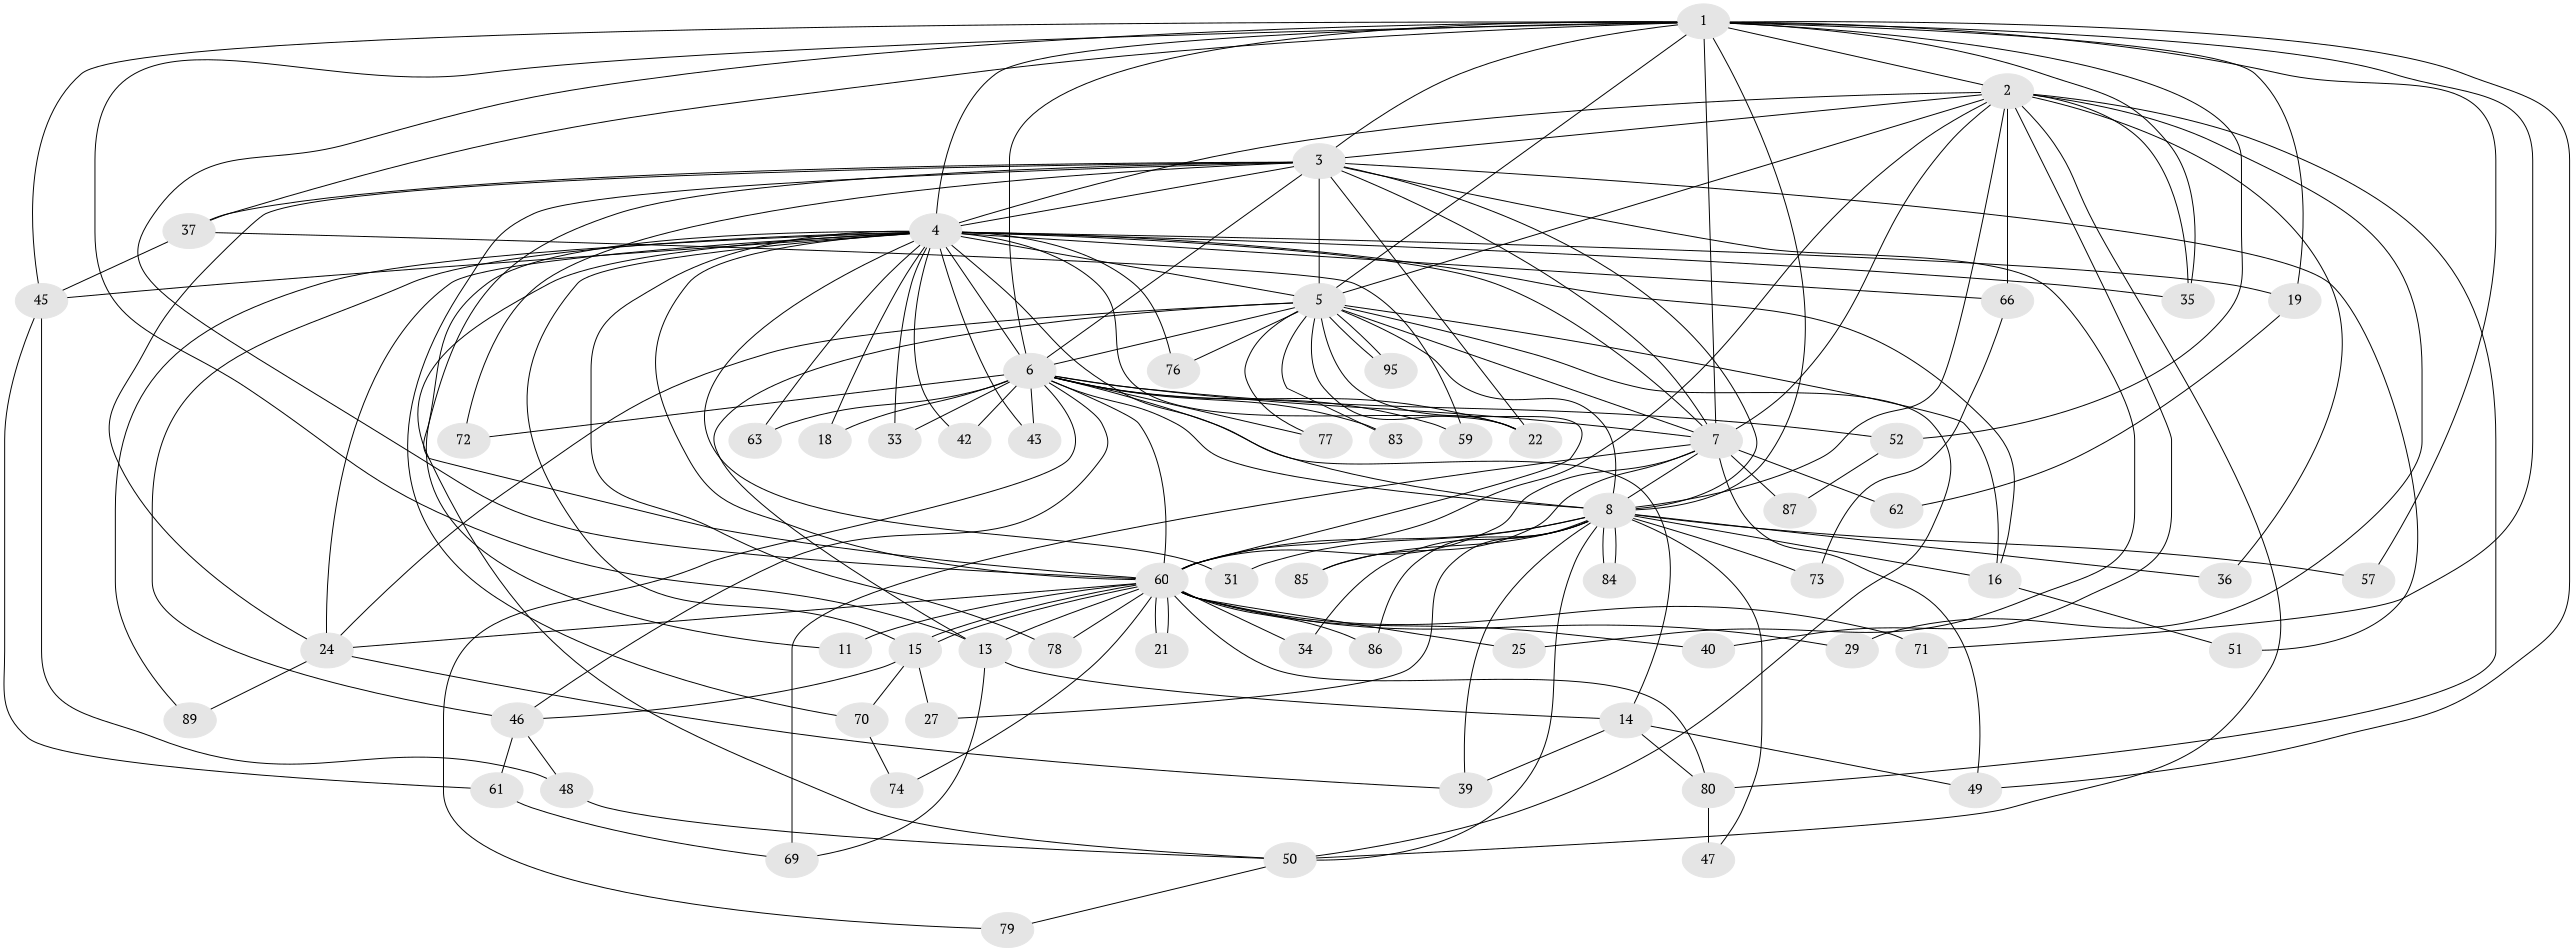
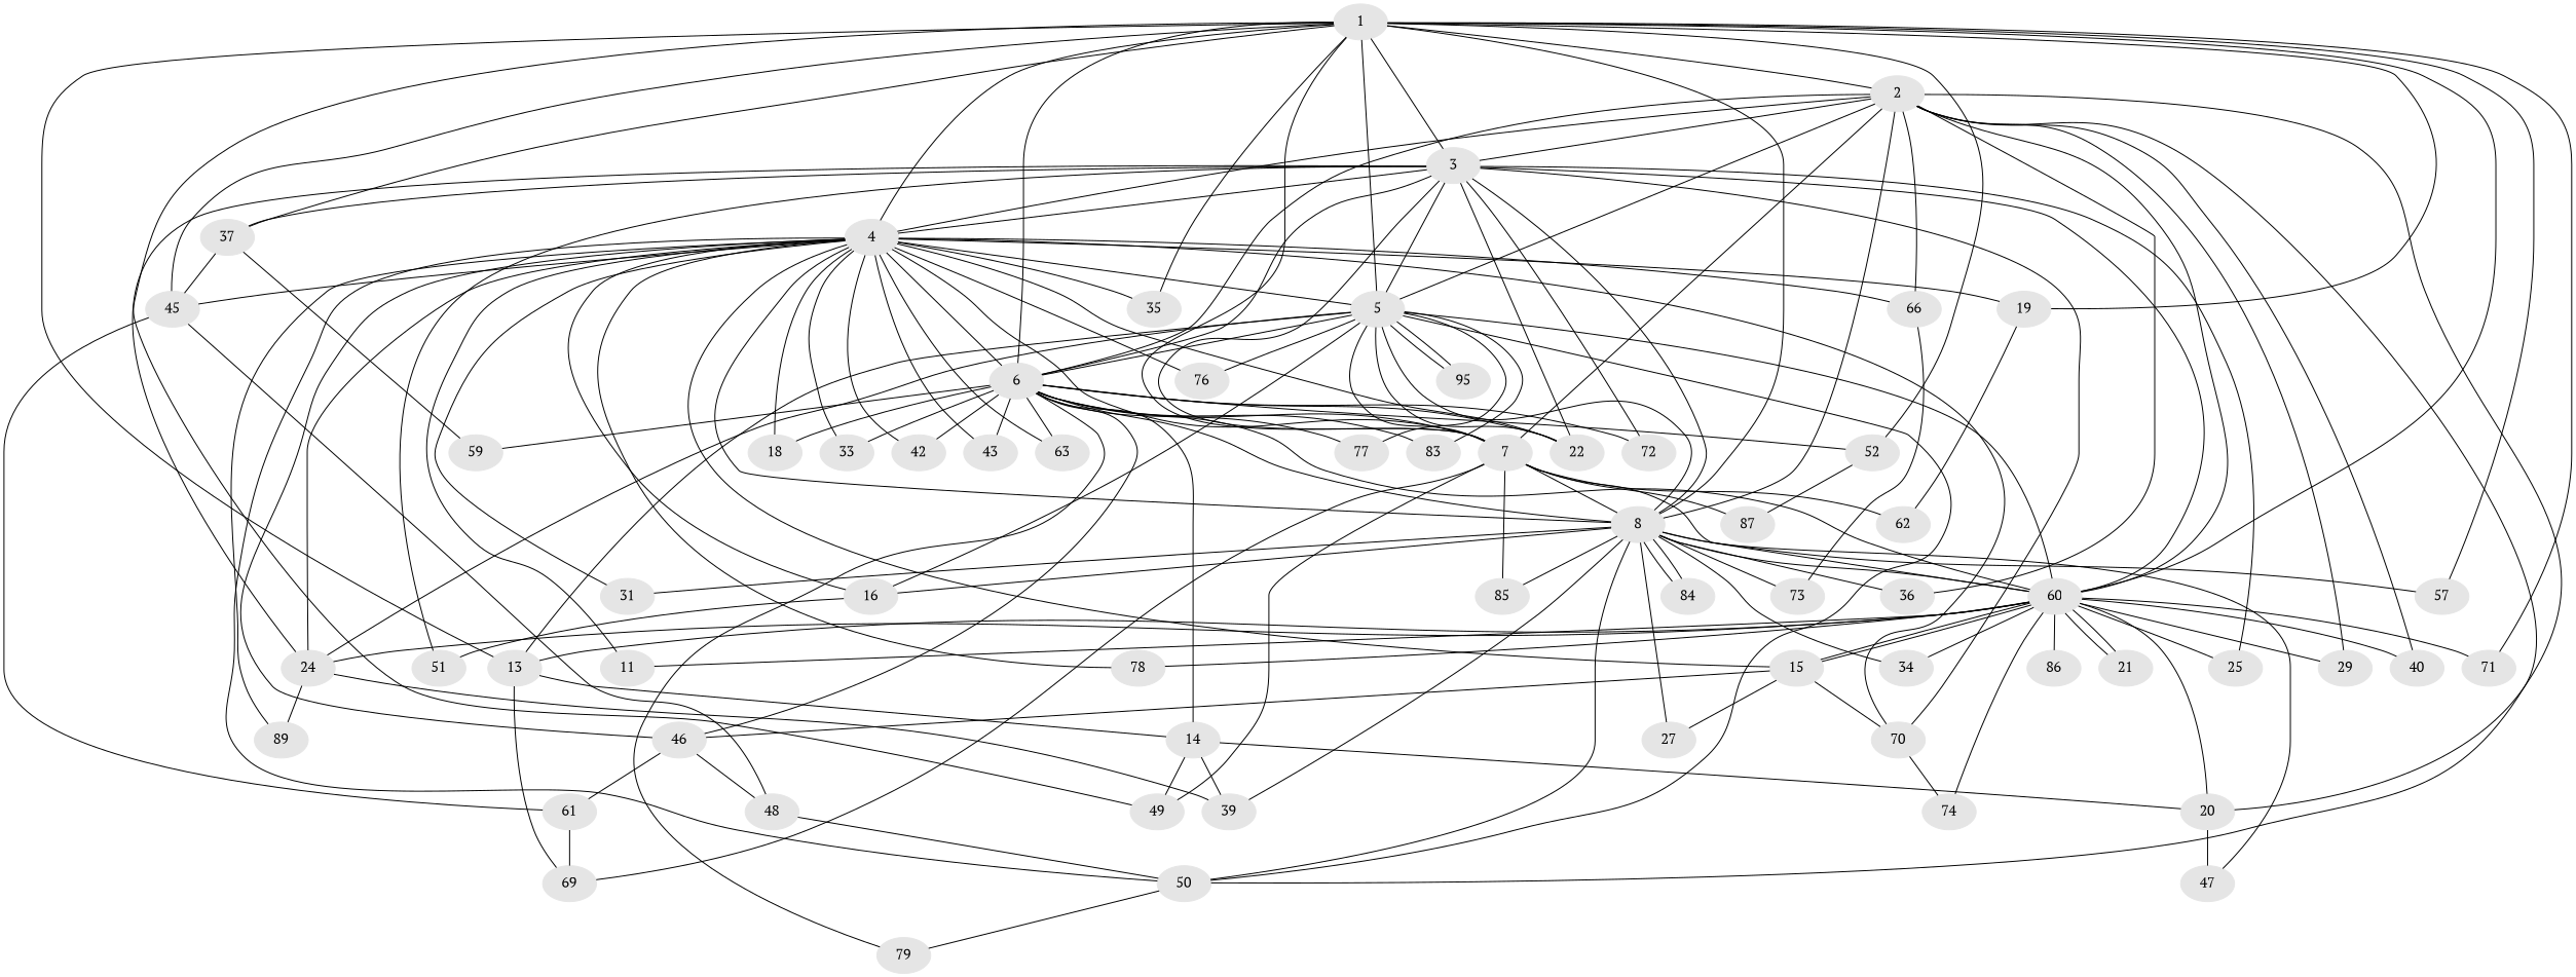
  graph {
    fontname="PT Serif"
    node [color=gray90 fontname="PT Serif" style=filled]
    edge [fontname="PT Serif"]
    1 [super="+65"]
    2 [super="+67"]
    3 [super="+17"]
    4 [super="+88"]
    5 [super="+41"]
    6 [super="+9"]
    7 [super="+23"]
    8 [super="+12"]
    n9 [label=60 super="+80"]
    13
    19 [super="+44"]
    35
    37
    45 [super="+53"]
    49 [super="+68"]
    52
    57
    71
-   20 [label=80]
+   20
    29
    36
    40
    50 [super="+81"]
    n24 [label=66]
    22 [super="+66"]
    24 [super="+38"]
    25
    51
    70
    72
    11
    15 [super="+28"]
    16 [super="+32"]
    18
    31
    33
    42
    43
    46 [super="+58"]
    63
    76
    78
    89
    77
    83
    n46 [label=95]
    14 [super="+82"]
    59
    79
    62
    69 [super="+75"]
    85
    87
    27 [super="+30"]
    34
    39 [super="+64"]
    47 [super="+54"]
    73
    84
    86
    21
    74
    48 [super="+60"]
    61
    1 -- 2
    1 -- 3 [weight=2]
    1 -- 4
    1 -- 5
    1 -- 6 [weight=3]
    1 -- 7 [weight=2]
    1 -- 8 [weight=2]
    1 -- n9
    1 -- 13
    1 -- 19 [weight=2]
    1 -- 35
    1 -- 37
    1 -- 45
    1 -- 49
    1 -- 52
    1 -- 57
    1 -- 71
    2 -- 3
    2 -- 4
    2 -- 5
-   2 -- 35 [weight=2]
+   2 -- 6 [weight=2]
    2 -- 7
    2 -- 8
    2 -- n9
    2 -- 20
    2 -- 29
    2 -- 36
    2 -- 40
    2 -- 50
    2 -- n24
    3 -- 4
    3 -- 5
    3 -- 6 [weight=2]
    3 -- 7
    3 -- 8
    3 -- n9
    3 -- 37
    3 -- 22
    3 -- 24
    3 -- 25
    3 -- 51
    3 -- 70
    3 -- 72
    4 -- 5
    4 -- 6 [weight=2]
    4 -- 7
    4 -- 8
-   4 -- n9
+   4 -- 70
    4 -- 19
    4 -- 35
    4 -- 45
    4 -- 50
    4 -- n24
    4 -- 22
    4 -- 24
    4 -- 11
    4 -- 15
    4 -- 16
    4 -- 18
    4 -- 31
    4 -- 33
    4 -- 42
    4 -- 43
    4 -- 46
    4 -- 63
    4 -- 76
    4 -- 78
    4 -- 89
    5 -- 6 [weight=2]
    5 -- 7
    5 -- 8
    5 -- n9
    5 -- 13
    5 -- 50
    5 -- 22
    5 -- 24
    5 -- 16
    5 -- 76
    5 -- 77
    5 -- 83
    5 -- n46
    5 -- n46
    6 -- 7 [weight=2]
    6 -- 8 [weight=2]
    6 -- n9 [weight=2]
    6 -- 52
    6 -- 22
    6 -- 72
    6 -- 18
    6 -- 33
    6 -- 42
    6 -- 43
    6 -- 46
    6 -- 63
    6 -- 77
    6 -- 83
    6 -- 14
    6 -- 59
    6 -- 79
    7 -- 8
    7 -- n9
    7 -- 49
    7 -- 62
    7 -- 69
    7 -- 85
    7 -- 87
    8 -- n9
    8 -- 57
    8 -- 36
    8 -- 50
    8 -- 16
    8 -- 31
    8 -- 85
    8 -- 27
    8 -- 34
    8 -- 39
    8 -- 47
    8 -- 73
    8 -- 84
    8 -- 84
-   8 -- 86
    n9 -- 13
    n9 -- 71
    n9 -- 20
    n9 -- 29
    n9 -- 40
    n9 -- 24
    n9 -- 25
    n9 -- 11
    n9 -- 15
    n9 -- 15
    n9 -- 78
    n9 -- 34
    n9 -- 86
    n9 -- 21
    n9 -- 21
    n9 -- 74
    13 -- 14
    13 -- 69
    19 -- 62
    37 -- 45
    37 -- 59
    45 -- 48
    45 -- 61
    52 -- 87
    20 -- 47 [weight=2]
    50 -- 79
    n24 -- 73
    24 -- 89
    24 -- 39
    70 -- 74
    15 -- 70
    15 -- 46
    15 -- 27
    16 -- 51
    46 -- 48
    46 -- 61
    14 -- 49
    14 -- 20
    14 -- 39
    48 -- 50
    61 -- 69
  }
